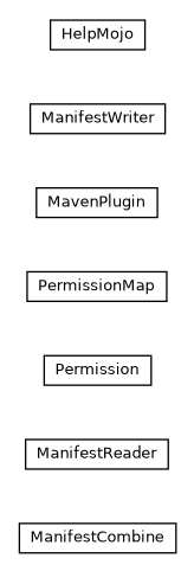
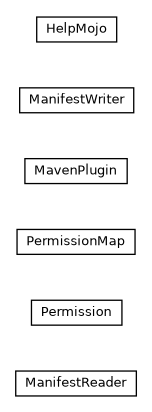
  digraph {
    nodesep=0.25
    ranksep=0.5
    rankdir=LR
    node [fontcolor=black fontname=Helvetica fontsize=10.0 shape=plaintext]
-   n1 [label=<<table title="org.universAAL.support.maven.manifest.ManifestCombine" border="0" cellborder="1" cellspacing="0" cellpadding="2" port="p" href="./ManifestCombine.html"> 		<tr><td><table border="0" cellspacing="0" cellpadding="1"> <tr><td align="center" balign="center"> ManifestCombine </td></tr> 		</table></td></tr> 		</table>>]
    n2 [label=<<table title="org.universAAL.support.maven.manifest.ManifestReader" border="0" cellborder="1" cellspacing="0" cellpadding="2" port="p" href="./ManifestReader.html"> 		<tr><td><table border="0" cellspacing="0" cellpadding="1"> <tr><td align="center" balign="center"> ManifestReader </td></tr> 		</table></td></tr> 		</table>>]
    n3 [label=<<table title="org.universAAL.support.maven.manifest.Permission" border="0" cellborder="1" cellspacing="0" cellpadding="2" port="p" href="./Permission.html"> 		<tr><td><table border="0" cellspacing="0" cellpadding="1"> <tr><td align="center" balign="center"> Permission </td></tr> 		</table></td></tr> 		</table>>]
    n4 [label=<<table title="org.universAAL.support.maven.manifest.PermissionMap" border="0" cellborder="1" cellspacing="0" cellpadding="2" port="p" href="./PermissionMap.html"> 		<tr><td><table border="0" cellspacing="0" cellpadding="1"> <tr><td align="center" balign="center"> PermissionMap </td></tr> 		</table></td></tr> 		</table>>]
    n5 [label=<<table title="org.universAAL.support.maven.manifest.MavenPlugin" border="0" cellborder="1" cellspacing="0" cellpadding="2" port="p" href="./MavenPlugin.html"> 		<tr><td><table border="0" cellspacing="0" cellpadding="1"> <tr><td align="center" balign="center"> MavenPlugin </td></tr> 		</table></td></tr> 		</table>>]
    n6 [label=<<table title="org.universAAL.support.maven.manifest.ManifestWriter" border="0" cellborder="1" cellspacing="0" cellpadding="2" port="p" href="./ManifestWriter.html"> 		<tr><td><table border="0" cellspacing="0" cellpadding="1"> <tr><td align="center" balign="center"> ManifestWriter </td></tr> 		</table></td></tr> 		</table>>]
    n7 [label=<<table title="org.universAAL.support.maven.manifest.HelpMojo" border="0" cellborder="1" cellspacing="0" cellpadding="2" port="p" href="./HelpMojo.html"> 		<tr><td><table border="0" cellspacing="0" cellpadding="1"> <tr><td align="center" balign="center"> HelpMojo </td></tr> 		</table></td></tr> 		</table>>]
  }
